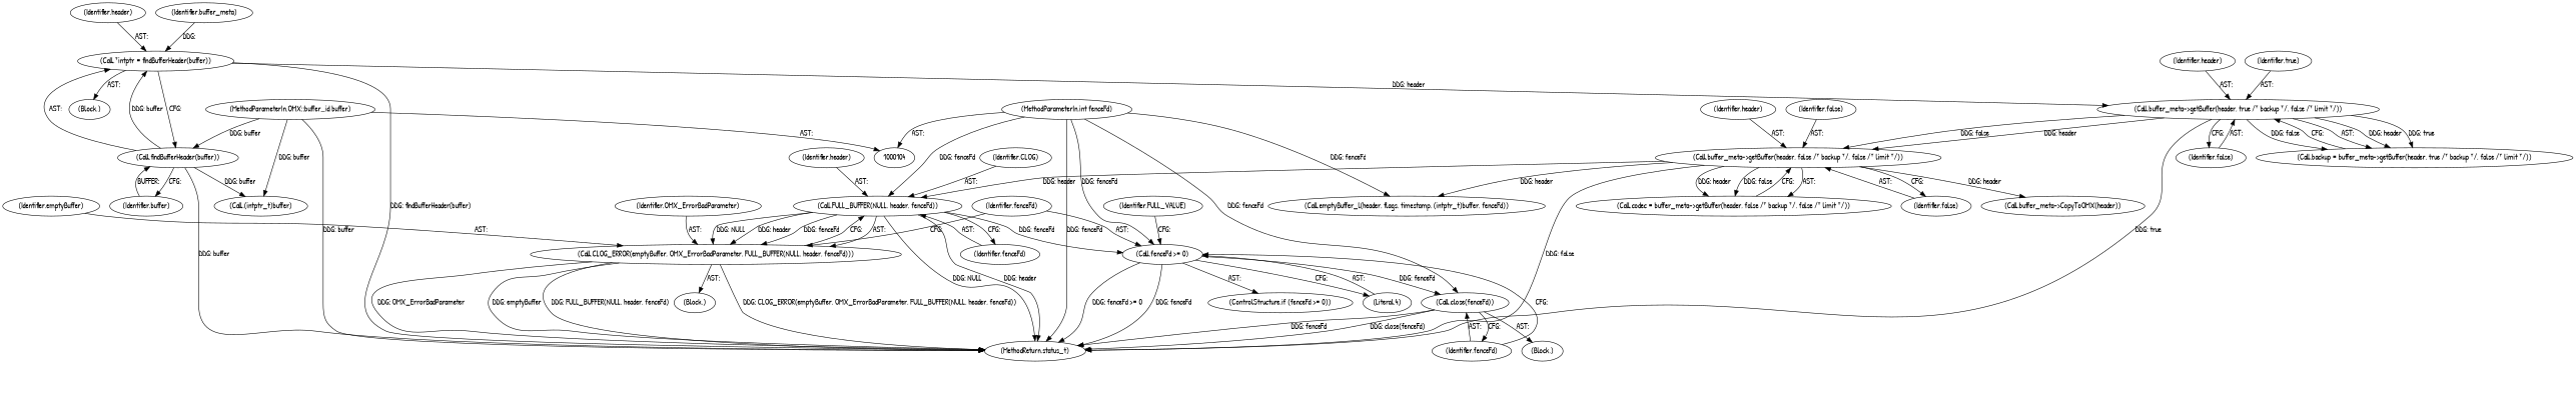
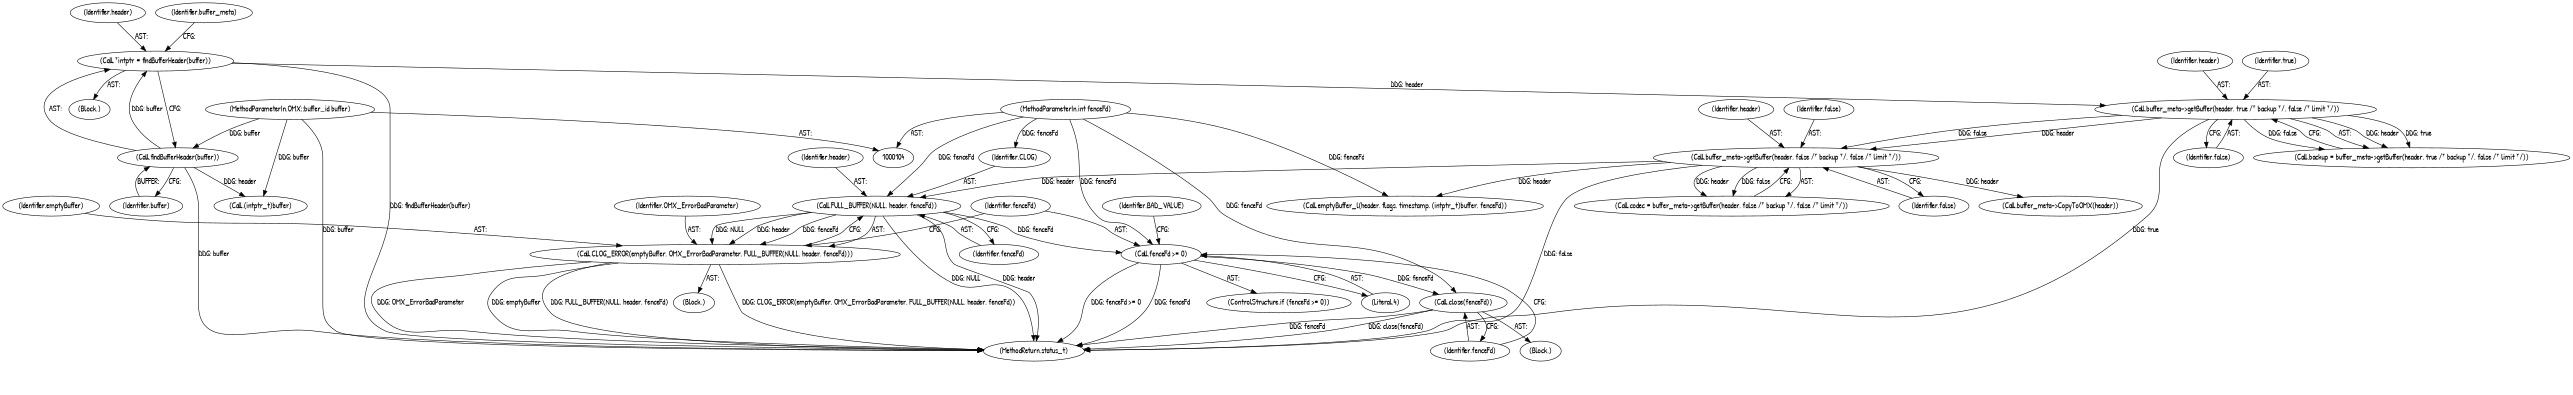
  digraph {
    fontname="Patrick Hand"
    node [fontname="Patrick Hand"]
    edge [fontname="Patrick Hand"]
    n1 [label="(Call,FULL_BUFFER(NULL, header, fenceFd))"]
    n2 [label="(Call,CLOG_ERROR(emptyBuffer, OMX_ErrorBadParameter, FULL_BUFFER(NULL, header, fenceFd)))"]
    n3 [label="(Call,fenceFd >= 0)"]
    n4 [label="(Identifier,fenceFd)"]
    n5 [label="(MethodReturn,status_t)"]
    n6 [label="(Block,)"]
    n7 [label="(Call,close(fenceFd))"]
    n8 [label="(Literal,4)"]
    n9 [label="(ControlStructure,if (fenceFd >= 0))"]
    n10 [label="(Call,buffer_meta->getBuffer(header, false /* backup */, false /* limit */))"]
    n11 [label="(Call,emptyBuffer_l(header, flags, timestamp, (intptr_t)buffer, fenceFd))"]
    n12 [label="(Identifier,false)"]
    n13 [label="(Call,codec = buffer_meta->getBuffer(header, false /* backup */, false /* limit */))"]
    n14 [label="(Call,buffer_meta->CopyToOMX(header))"]
    n15 [label="(Call,buffer_meta->getBuffer(header, true /* backup */, false /* limit */))"]
    n16 [label="(Identifier,false)"]
    n17 [label="(Call,backup = buffer_meta->getBuffer(header, true /* backup */, false /* limit */))"]
    n18 [label="(Call,*intptr = findBufferHeader(buffer))"]
    n19 [label="(Call,findBufferHeader(buffer))"]
    n20 [label="(Block,)"]
    n21 [label="(Call,(intptr_t)buffer)"]
    n22 [label="(Identifier,buffer)"]
    n23 [label="(MethodParameterIn,OMX::buffer_id buffer)"]
    1000104
    n25 [label="(MethodParameterIn,int fenceFd)"]
    n26 [label="(Identifier,fenceFd)"]
    n27 [label="(Block,)"]
    n28 [label="(Identifier,CLOG)"]
    n29 [label="(Identifier,header)"]
    n30 [label="(Identifier,fenceFd)"]
    n31 [label="(Identifier,header)"]
    n32 [label="(Identifier,header)"]
    n33 [label="(Identifier,true)"]
-   n34 [label="(Identifier,FULL_VALUE)"]
+   n34 [label="(Identifier,BAD_VALUE)"]
    n35 [label="(Identifier,header)"]
    n36 [label="(Identifier,buffer_meta)"]
    n37 [label="(Identifier,OMX_ErrorBadParameter)"]
    n38 [label="(Identifier,emptyBuffer)"]
    n39 [label="(Identifier,false)"]
    n1 -> n2 [label="AST: "]
    n1 -> n2 [label="DDG: NULL"]
    n1 -> n2 [label="DDG: header"]
    n1 -> n2 [label="DDG: fenceFd"]
    n1 -> n3 [label="DDG: fenceFd"]
    n1 -> n4 [label="CFG: "]
    n1 -> n5 [label="DDG: NULL"]
    n1 -> n5 [label="DDG: header"]
    n2 -> n1 [label="CFG: "]
    n2 -> n5 [label="DDG: CLOG_ERROR(emptyBuffer, OMX_ErrorBadParameter, FULL_BUFFER(NULL, header, fenceFd))"]
    n2 -> n5 [label="DDG: OMX_ErrorBadParameter"]
    n2 -> n5 [label="DDG: FULL_BUFFER(NULL, header, fenceFd)"]
    n2 -> n5 [label="DDG: emptyBuffer"]
    n2 -> n6 [label="AST: "]
    n3 -> n5 [label="DDG: fenceFd"]
    n3 -> n5 [label="DDG: fenceFd >= 0"]
    n3 -> n7 [label="DDG: fenceFd"]
    n3 -> n8 [label="CFG: "]
    n3 -> n9 [label="AST: "]
    n4 -> n1 [label="AST: "]
    n7 -> n5 [label="DDG: fenceFd"]
    n7 -> n5 [label="DDG: close(fenceFd)"]
    n7 -> n26 [label="CFG: "]
    n7 -> n27 [label="AST: "]
    n8 -> n3 [label="AST: "]
    n10 -> n1 [label="DDG: header"]
    n10 -> n5 [label="DDG: false"]
    n10 -> n11 [label="DDG: header"]
    n10 -> n12 [label="CFG: "]
    n10 -> n13 [label="AST: "]
    n10 -> n13 [label="DDG: header"]
    n10 -> n13 [label="DDG: false"]
    n10 -> n14 [label="DDG: header"]
    n12 -> n10 [label="AST: "]
    n13 -> n10 [label="CFG: "]
    n15 -> n5 [label="DDG: true"]
    n15 -> n10 [label="DDG: header"]
    n15 -> n10 [label="DDG: false"]
    n15 -> n16 [label="CFG: "]
    n15 -> n17 [label="AST: "]
    n15 -> n17 [label="DDG: header"]
    n15 -> n17 [label="DDG: true"]
    n15 -> n17 [label="DDG: false"]
    n16 -> n15 [label="AST: "]
    n17 -> n15 [label="CFG: "]
    n18 -> n5 [label="DDG: findBufferHeader(buffer)"]
    n18 -> n15 [label="DDG: header"]
    n18 -> n19 [label="CFG: "]
    n18 -> n20 [label="AST: "]
    n19 -> n5 [label="DDG: buffer"]
    n19 -> n18 [label="AST: "]
    n19 -> n18 [label="DDG: buffer"]
-   n19 -> n21 [label="DDG: buffer"]
+   n19 -> n21 [label="DDG: header"]
    n19 -> n22 [label="CFG: "]
    n22 -> n19 [label="BUFFER: "]
    n23 -> n5 [label="DDG: buffer"]
    n23 -> n19 [label="DDG: buffer"]
    n23 -> n21 [label="DDG: buffer"]
    n23 -> 1000104 [label="AST: "]
    n25 -> n1 [label="DDG: fenceFd"]
    n25 -> n3 [label="DDG: fenceFd"]
-   n25 -> n5 [label="DDG: fenceFd"]
+   n25 -> n28 [label="DDG: fenceFd"]
    n25 -> n7 [label="DDG: fenceFd"]
    n25 -> n11 [label="DDG: fenceFd"]
    n25 -> 1000104 [label="AST: "]
    n26 -> n3 [label="CFG: "]
    n26 -> n7 [label="AST: "]
    n28 -> n1 [label="AST: "]
    n29 -> n10 [label="AST: "]
    n30 -> n2 [label="CFG: "]
    n30 -> n3 [label="AST: "]
    n31 -> n1 [label="AST: "]
    n32 -> n15 [label="AST: "]
    n33 -> n15 [label="AST: "]
    n34 -> n3 [label="CFG: "]
    n35 -> n18 [label="AST: "]
-   n36 -> n18 [label="DDG: "]
+   n36 -> n18 [label="CFG: "]
    n37 -> n2 [label="AST: "]
    n38 -> n2 [label="AST: "]
    n39 -> n10 [label="AST: "]
  }
